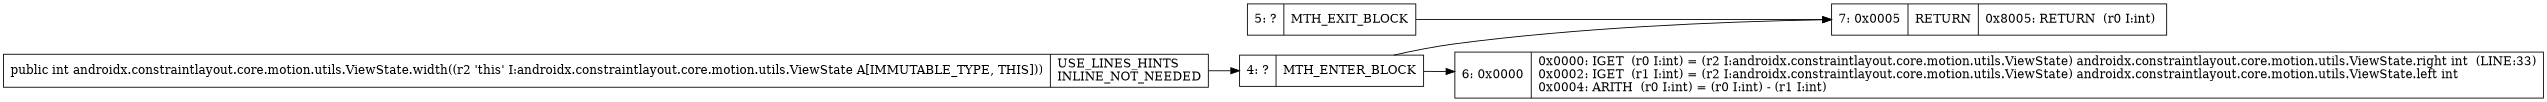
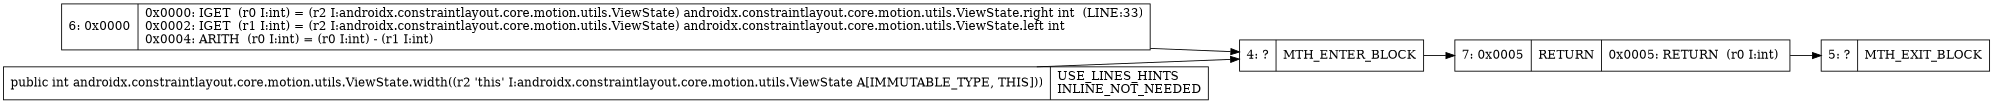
  digraph {
    rankdir=LR
    node [shape=record]
    n1 [label="{4\:\ ?|MTH_ENTER_BLOCK\l}"]
    n2 [label="{6\:\ 0x0000|0x0000: IGET  (r0 I:int) = (r2 I:androidx.constraintlayout.core.motion.utils.ViewState) androidx.constraintlayout.core.motion.utils.ViewState.right int  (LINE:33)\l0x0002: IGET  (r1 I:int) = (r2 I:androidx.constraintlayout.core.motion.utils.ViewState) androidx.constraintlayout.core.motion.utils.ViewState.left int \l0x0004: ARITH  (r0 I:int) = (r0 I:int) \- (r1 I:int) \l}"]
-   n3 [label="{7\:\ 0x0005|RETURN\l|0x8005: RETURN  (r0 I:int) \l}"]
+   n3 [label="{7\:\ 0x0005|RETURN\l|0x0005: RETURN  (r0 I:int) \l}"]
    n4 [label="{5\:\ ?|MTH_EXIT_BLOCK\l}"]
    n5 [label="{public int androidx.constraintlayout.core.motion.utils.ViewState.width((r2 'this' I:androidx.constraintlayout.core.motion.utils.ViewState A[IMMUTABLE_TYPE, THIS]))  | USE_LINES_HINTS\lINLINE_NOT_NEEDED\l}"]
-   n1 -> n2
+   n2 -> n1
    n1 -> n3
-   n4 -> n3
+   n3 -> n4
    n5 -> n1
  }
